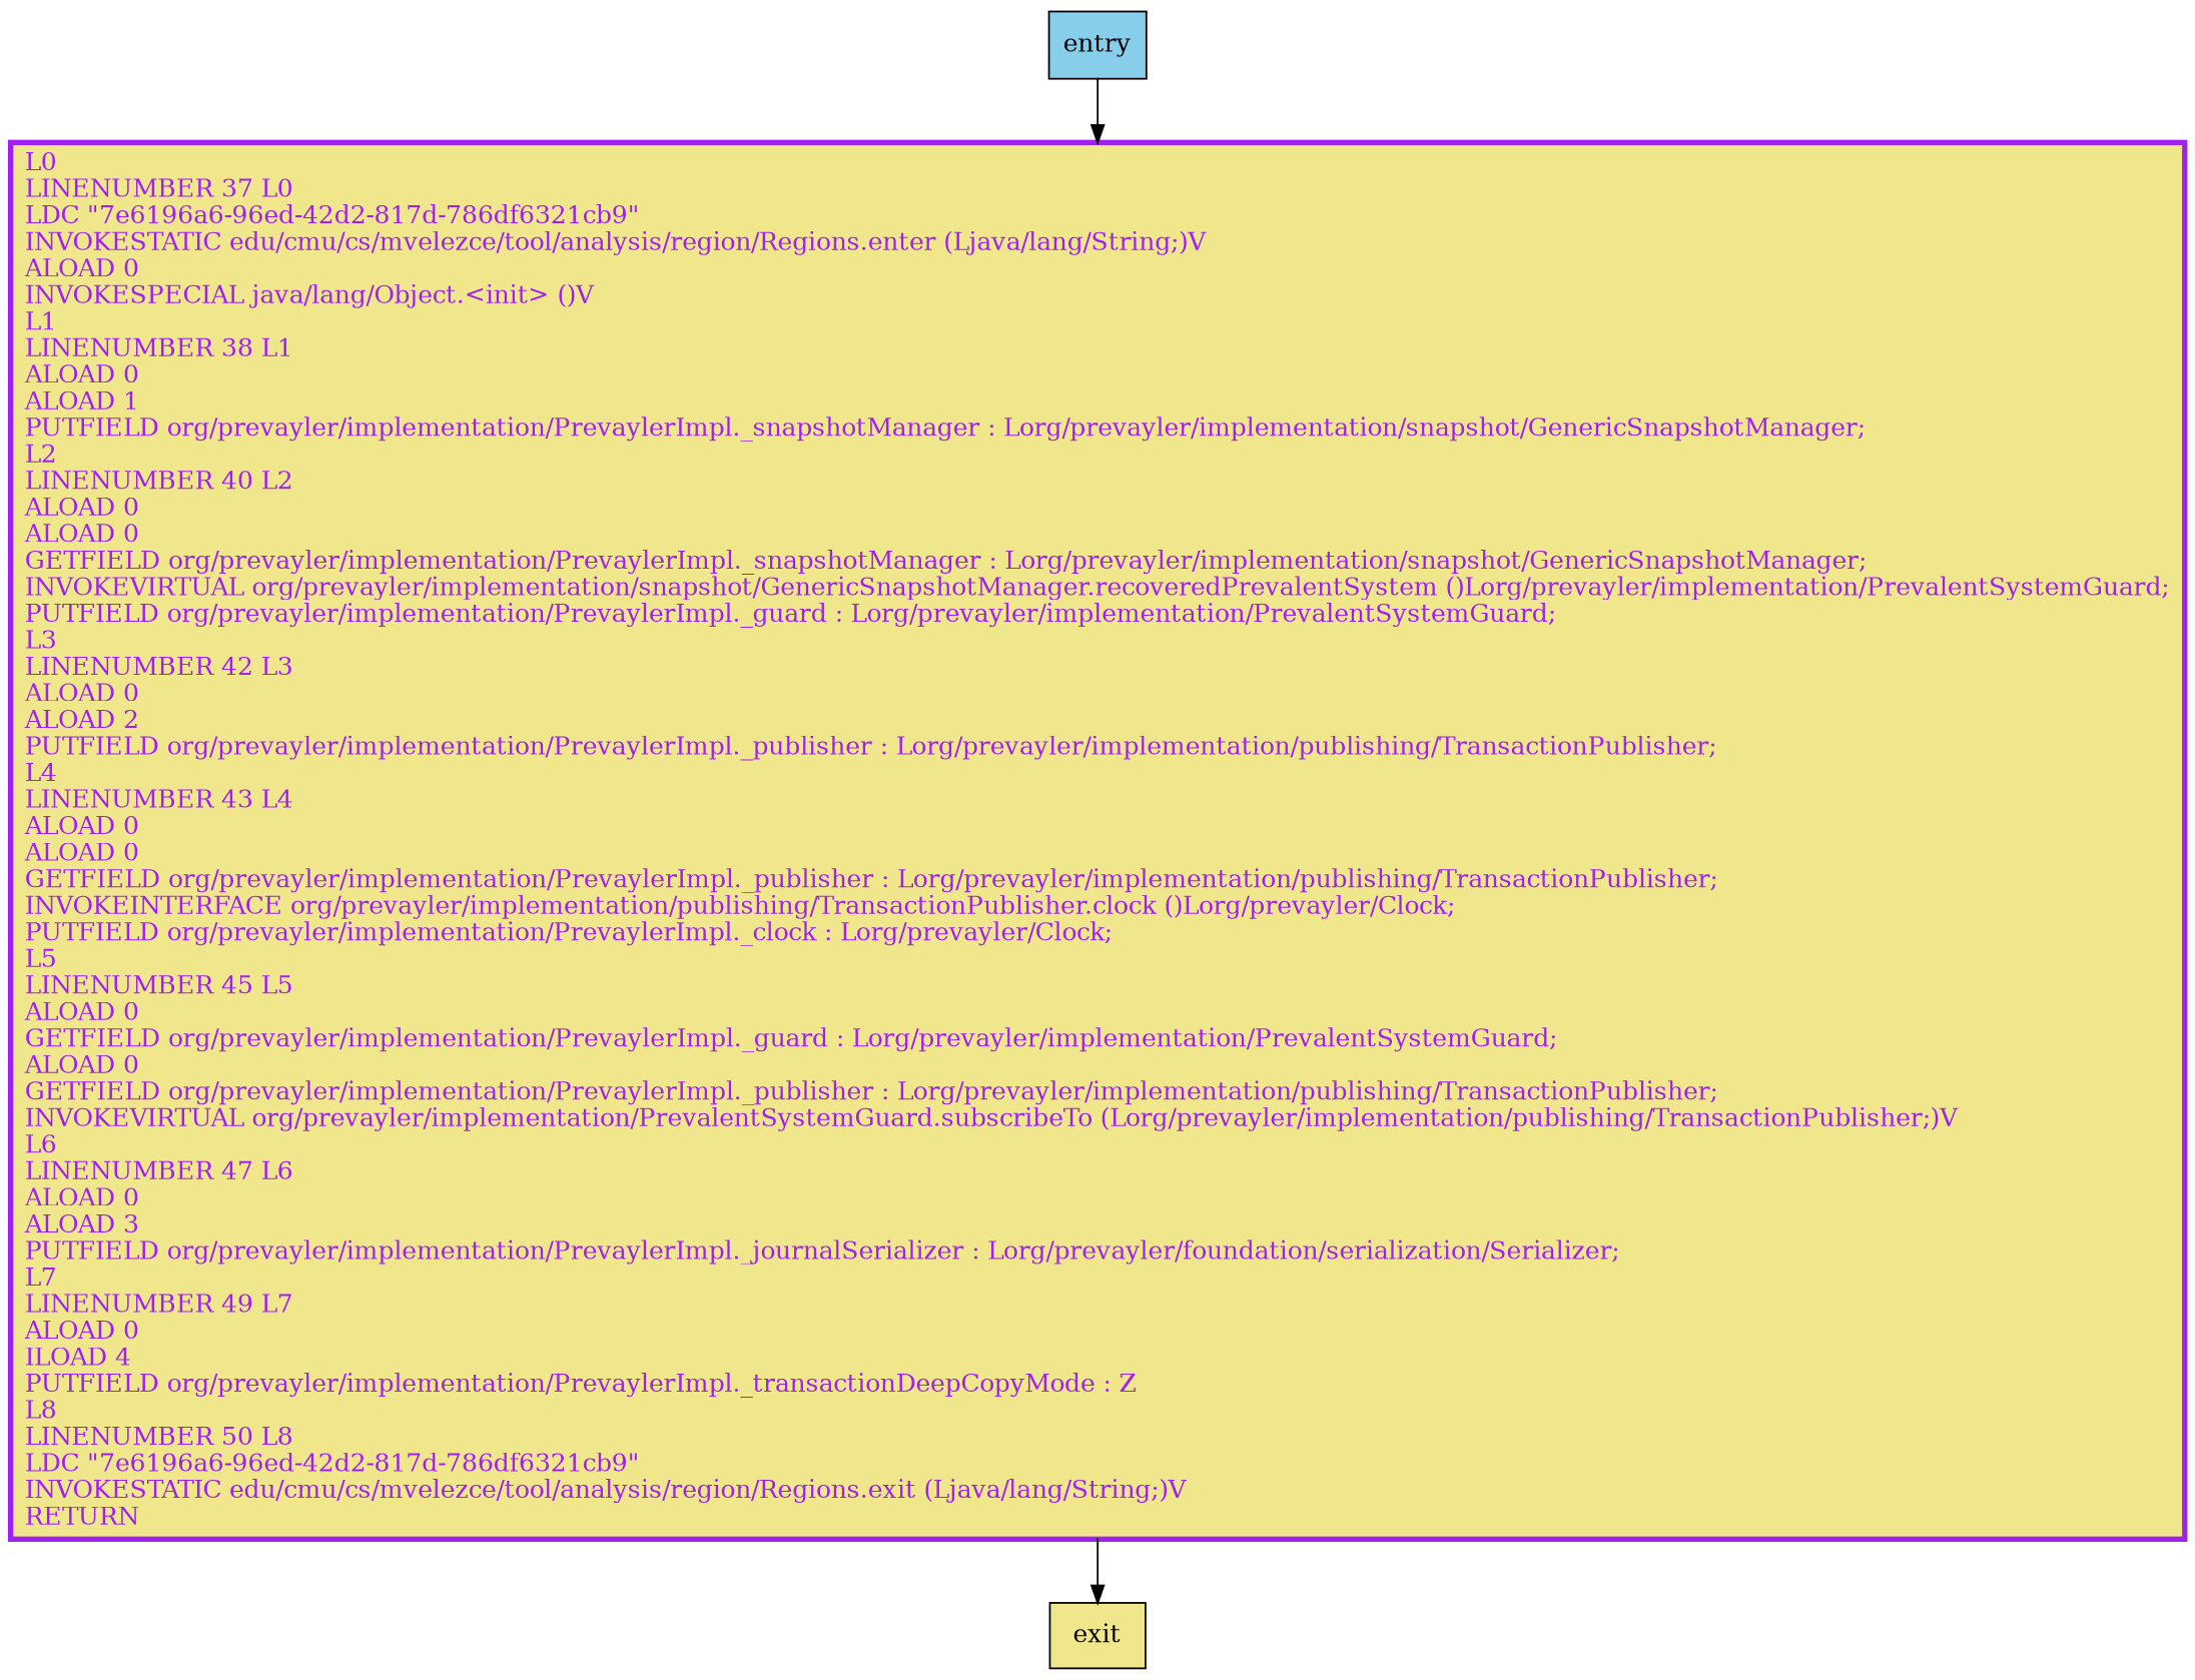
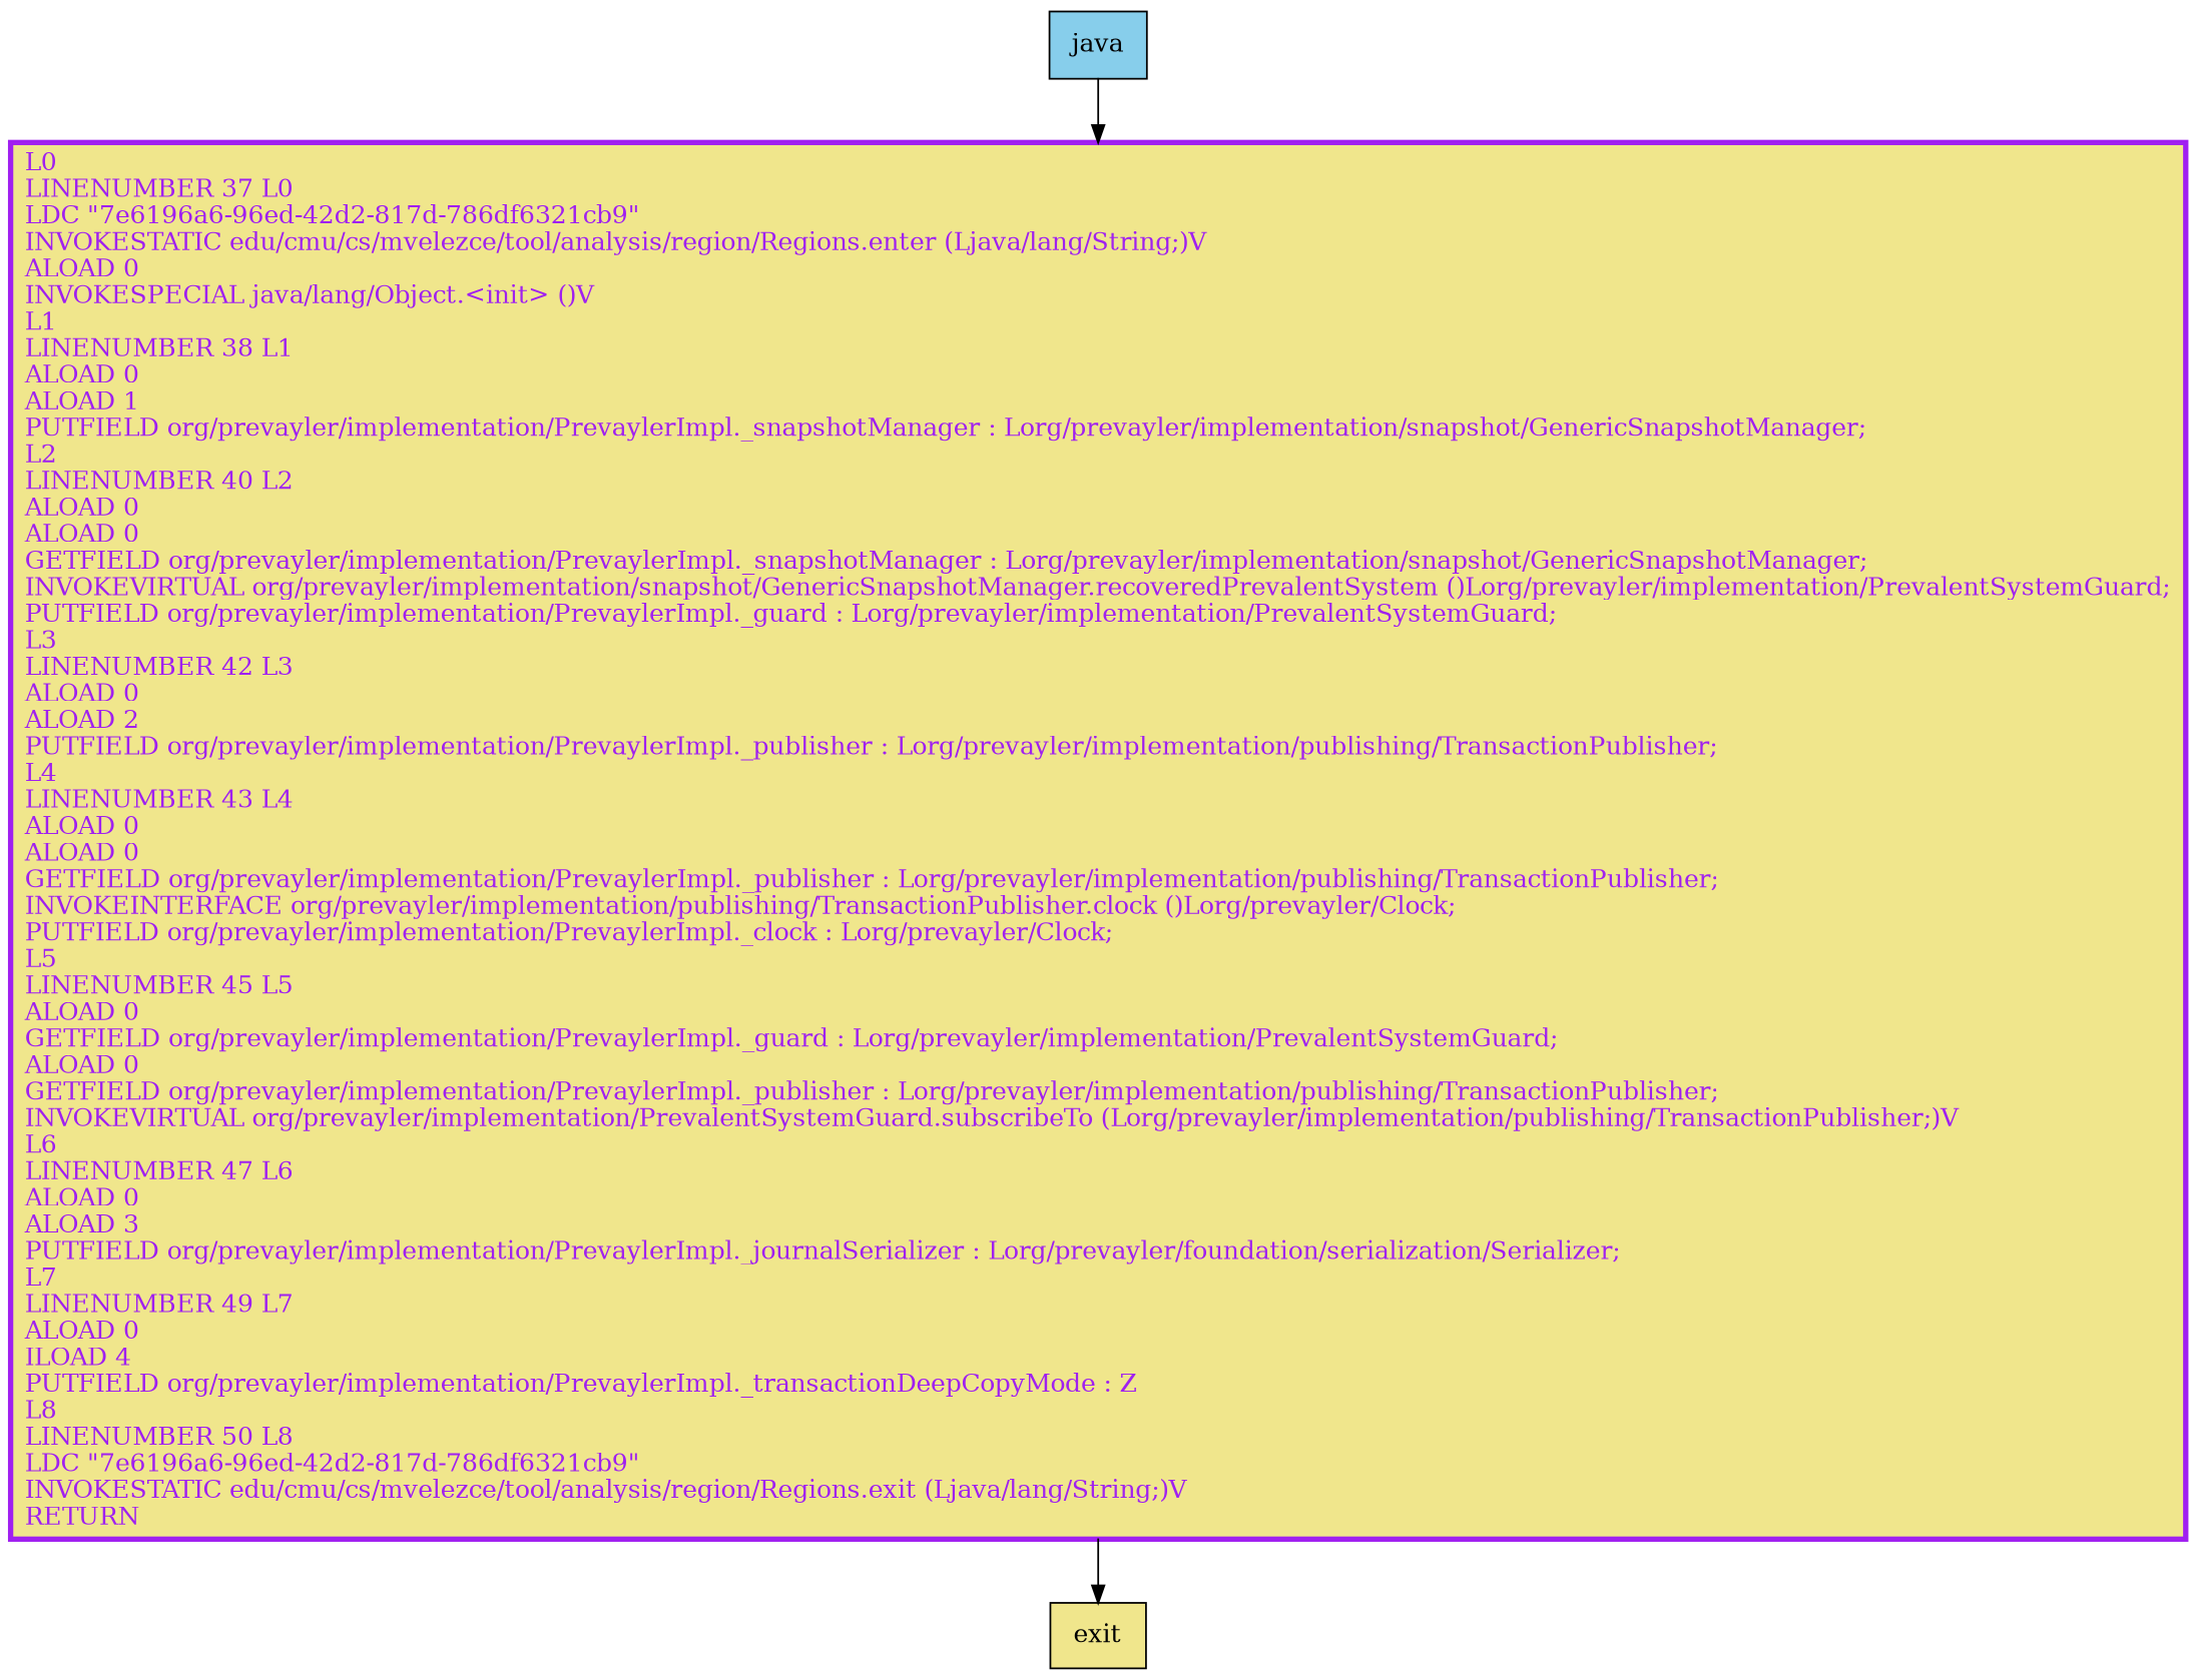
  digraph {
    node [shape=record style=filled fillcolor=khaki]
    n1 [color=purple fontcolor=purple label="L0\lLINENUMBER 37 L0\lLDC \"7e6196a6-96ed-42d2-817d-786df6321cb9\"\lINVOKESTATIC edu/cmu/cs/mvelezce/tool/analysis/region/Regions.enter (Ljava/lang/String;)V\lALOAD 0\lINVOKESPECIAL java/lang/Object.\<init\> ()V\lL1\lLINENUMBER 38 L1\lALOAD 0\lALOAD 1\lPUTFIELD org/prevayler/implementation/PrevaylerImpl._snapshotManager : Lorg/prevayler/implementation/snapshot/GenericSnapshotManager;\lL2\lLINENUMBER 40 L2\lALOAD 0\lALOAD 0\lGETFIELD org/prevayler/implementation/PrevaylerImpl._snapshotManager : Lorg/prevayler/implementation/snapshot/GenericSnapshotManager;\lINVOKEVIRTUAL org/prevayler/implementation/snapshot/GenericSnapshotManager.recoveredPrevalentSystem ()Lorg/prevayler/implementation/PrevalentSystemGuard;\lPUTFIELD org/prevayler/implementation/PrevaylerImpl._guard : Lorg/prevayler/implementation/PrevalentSystemGuard;\lL3\lLINENUMBER 42 L3\lALOAD 0\lALOAD 2\lPUTFIELD org/prevayler/implementation/PrevaylerImpl._publisher : Lorg/prevayler/implementation/publishing/TransactionPublisher;\lL4\lLINENUMBER 43 L4\lALOAD 0\lALOAD 0\lGETFIELD org/prevayler/implementation/PrevaylerImpl._publisher : Lorg/prevayler/implementation/publishing/TransactionPublisher;\lINVOKEINTERFACE org/prevayler/implementation/publishing/TransactionPublisher.clock ()Lorg/prevayler/Clock;\lPUTFIELD org/prevayler/implementation/PrevaylerImpl._clock : Lorg/prevayler/Clock;\lL5\lLINENUMBER 45 L5\lALOAD 0\lGETFIELD org/prevayler/implementation/PrevaylerImpl._guard : Lorg/prevayler/implementation/PrevalentSystemGuard;\lALOAD 0\lGETFIELD org/prevayler/implementation/PrevaylerImpl._publisher : Lorg/prevayler/implementation/publishing/TransactionPublisher;\lINVOKEVIRTUAL org/prevayler/implementation/PrevalentSystemGuard.subscribeTo (Lorg/prevayler/implementation/publishing/TransactionPublisher;)V\lL6\lLINENUMBER 47 L6\lALOAD 0\lALOAD 3\lPUTFIELD org/prevayler/implementation/PrevaylerImpl._journalSerializer : Lorg/prevayler/foundation/serialization/Serializer;\lL7\lLINENUMBER 49 L7\lALOAD 0\lILOAD 4\lPUTFIELD org/prevayler/implementation/PrevaylerImpl._transactionDeepCopyMode : Z\lL8\lLINENUMBER 50 L8\lLDC \"7e6196a6-96ed-42d2-817d-786df6321cb9\"\lINVOKESTATIC edu/cmu/cs/mvelezce/tool/analysis/region/Regions.exit (Ljava/lang/String;)V\lRETURN\l" penwidth=3]
    exit
-   entry [fillcolor=skyblue]
+   entry [fillcolor=skyblue label=java]
    n1 -> exit
    entry -> n1
  }
